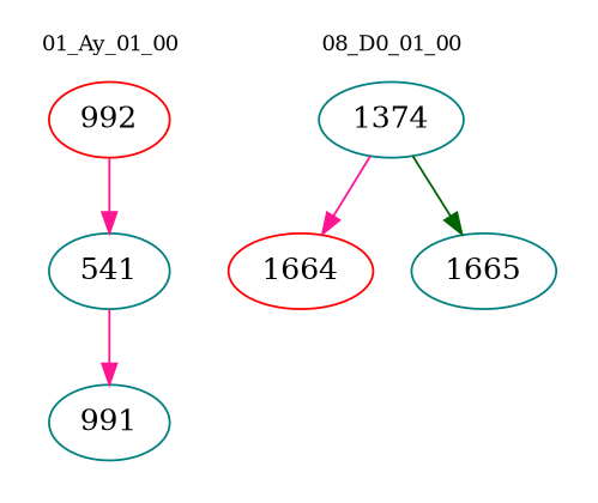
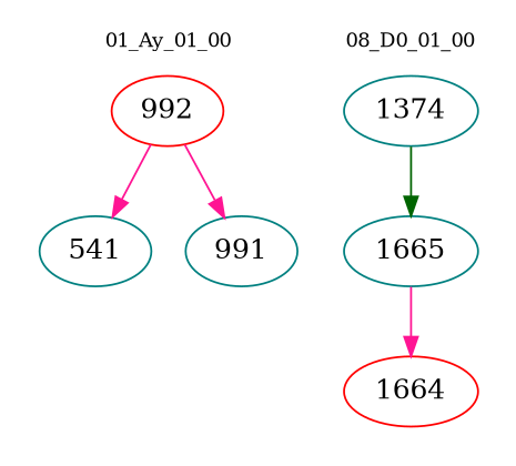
  digraph {
    node [color=teal]
    edge [color=deeppink]
    n1 [label=541]
    n2 [label=991]
    n3 [color=red label=992]
    n4 [label=1374]
    n5 [color=red label=1664]
    n6 [label=1665]
    subgraph cluster_1 {
      color=white
      fontsize=10
      label="01_Ay_01_00"
      n1
      n2
      n3
    }
    subgraph cluster_2 {
      color=white
      fontsize=10
      label="08_D0_01_00"
      n4
      n5
      n6
    }
-   n1 -> n2
+   n3 -> n2
    n3 -> n1
-   n4 -> n5
+   n6 -> n5
    n4 -> n6 [color=darkgreen]
  }
